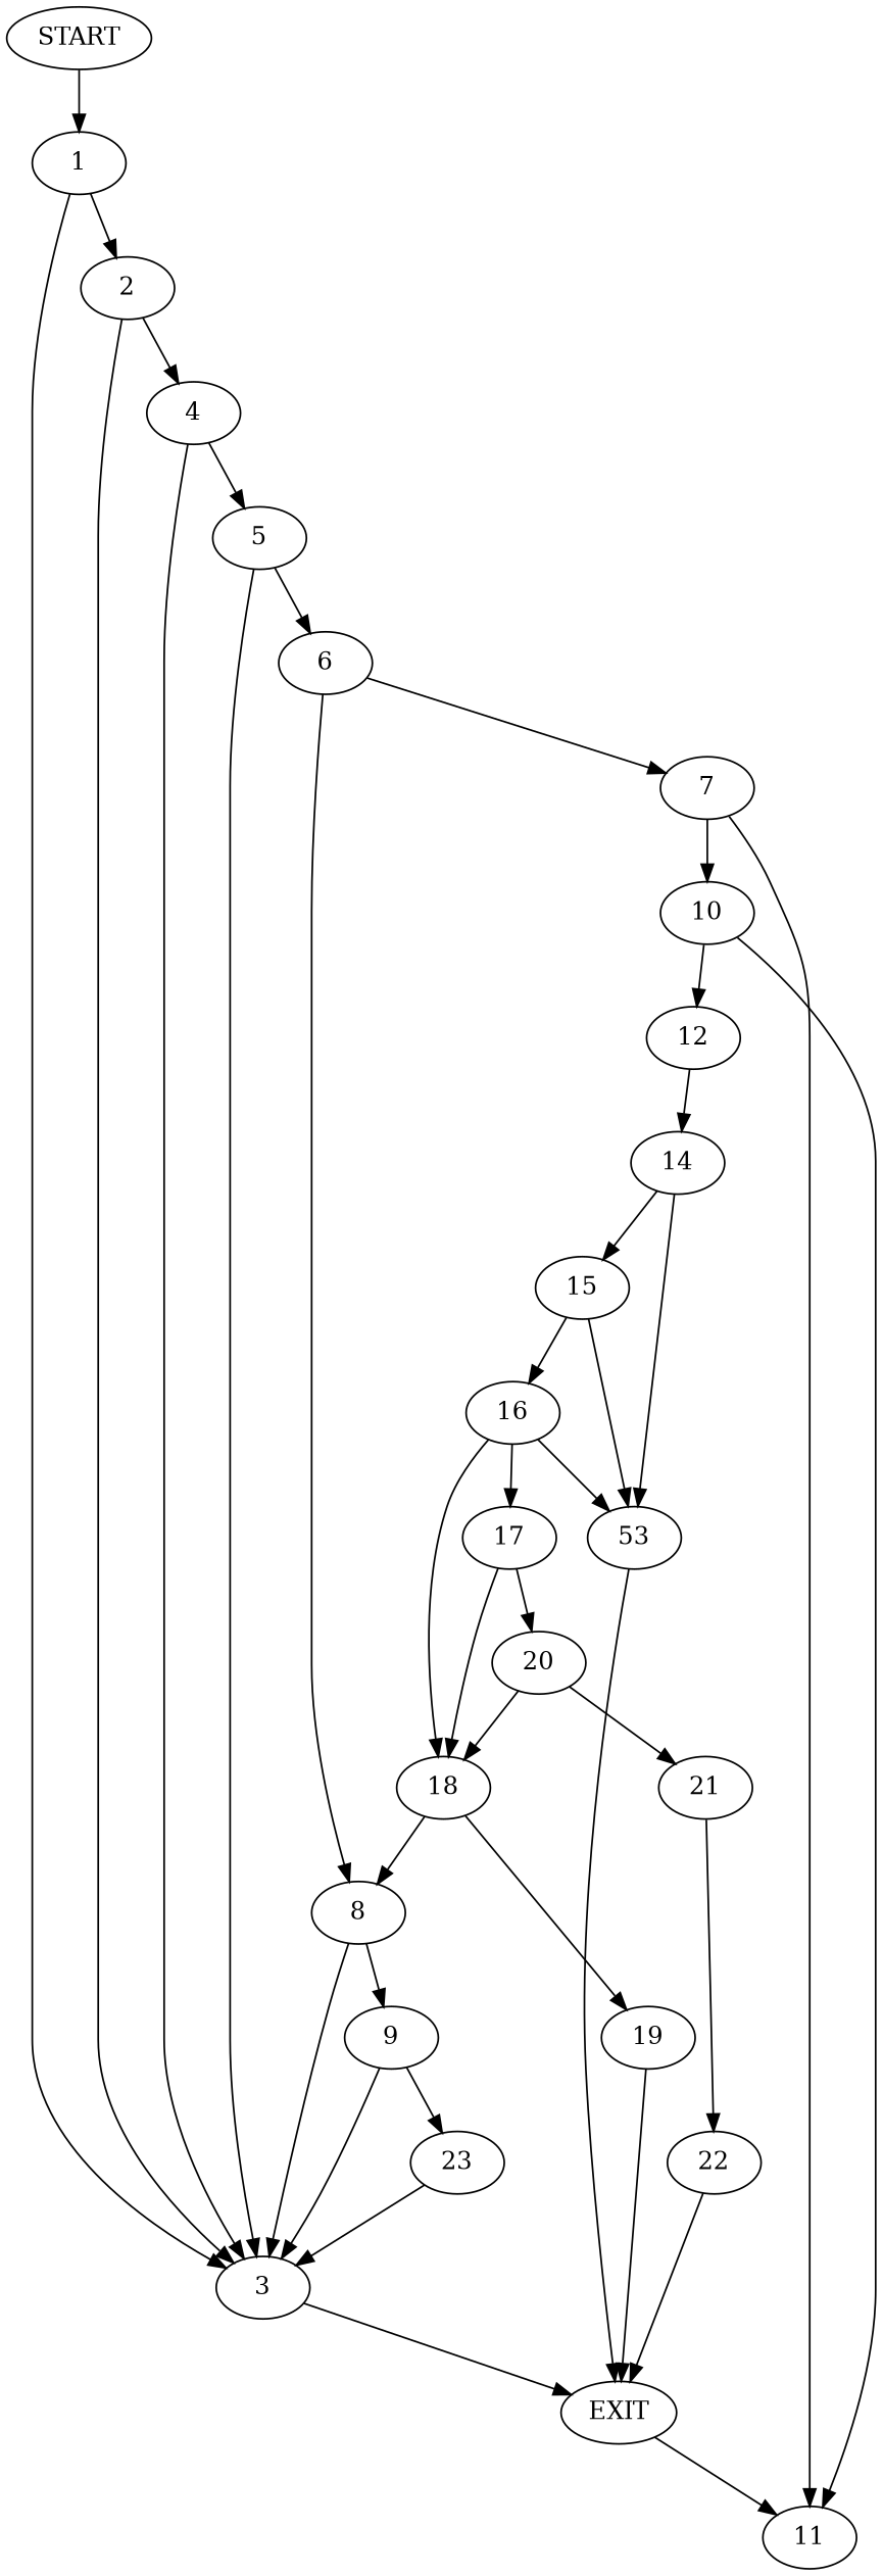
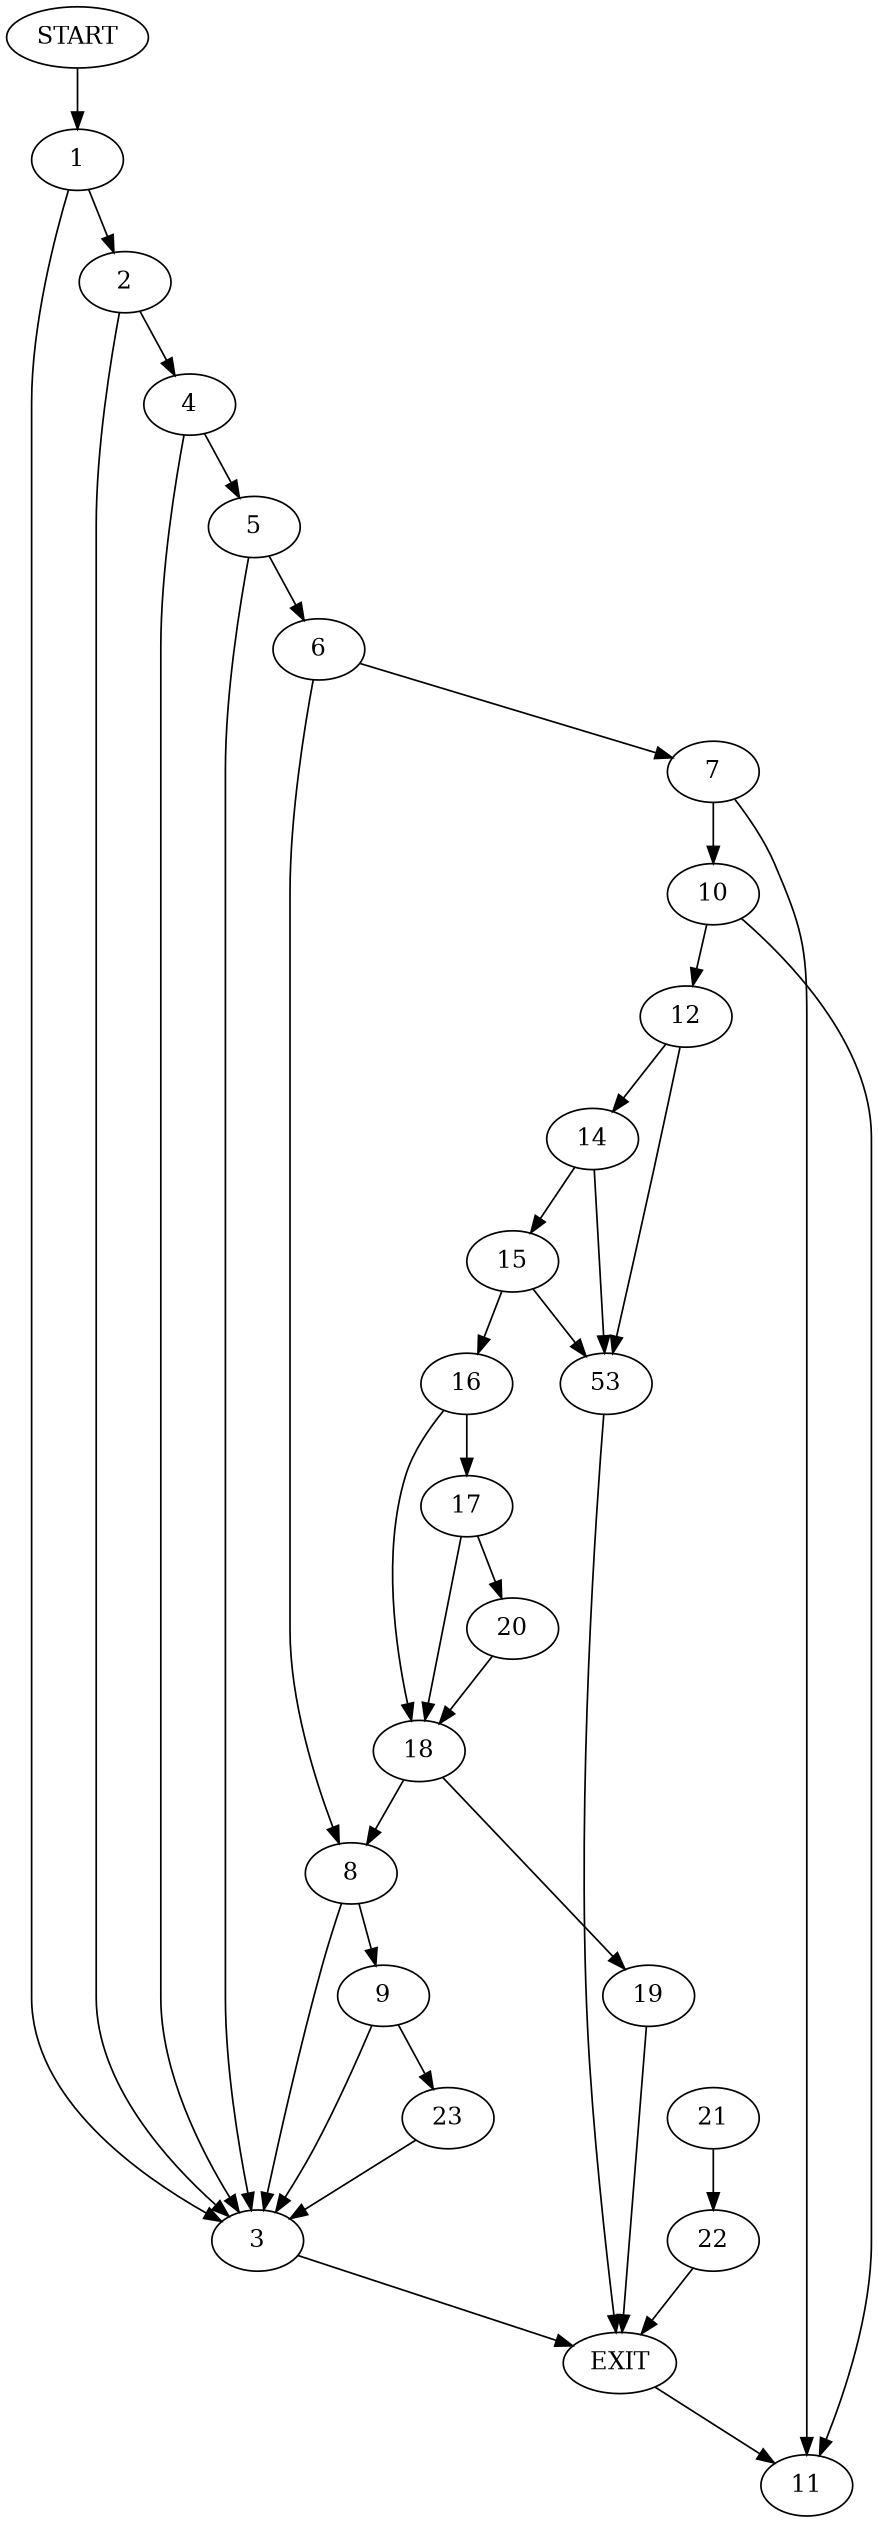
  digraph {
    n1 [label=START]
    1
    2
    3
    n5 [label=EXIT]
    11
    4
    5
    6
    7
    8
    10
    9
    12
    23
    n16 [label=53]
    14
    15
    16
    17
    18
    20
    19
    21
    22
    n1 -> 1
    1 -> 2
    1 -> 3
    2 -> 3
    2 -> 4
    3 -> n5
    n5 -> 11
    4 -> 3
    4 -> 5
    5 -> 3
    5 -> 6
    6 -> 7
    6 -> 8
    7 -> 11
    7 -> 10
    8 -> 3
    8 -> 9
    10 -> 11
    10 -> 12
    9 -> 3
    9 -> 23
-   16 -> n16
+   12 -> n16
    12 -> 14
    23 -> 3
    n16 -> n5
    14 -> n16
    14 -> 15
    15 -> n16
    15 -> 16
    16 -> 17
    16 -> 18
    17 -> 18
    17 -> 20
    18 -> 8
    18 -> 19
    20 -> 18
-   20 -> 21
    19 -> n5
    21 -> 22
    22 -> n5
  }
